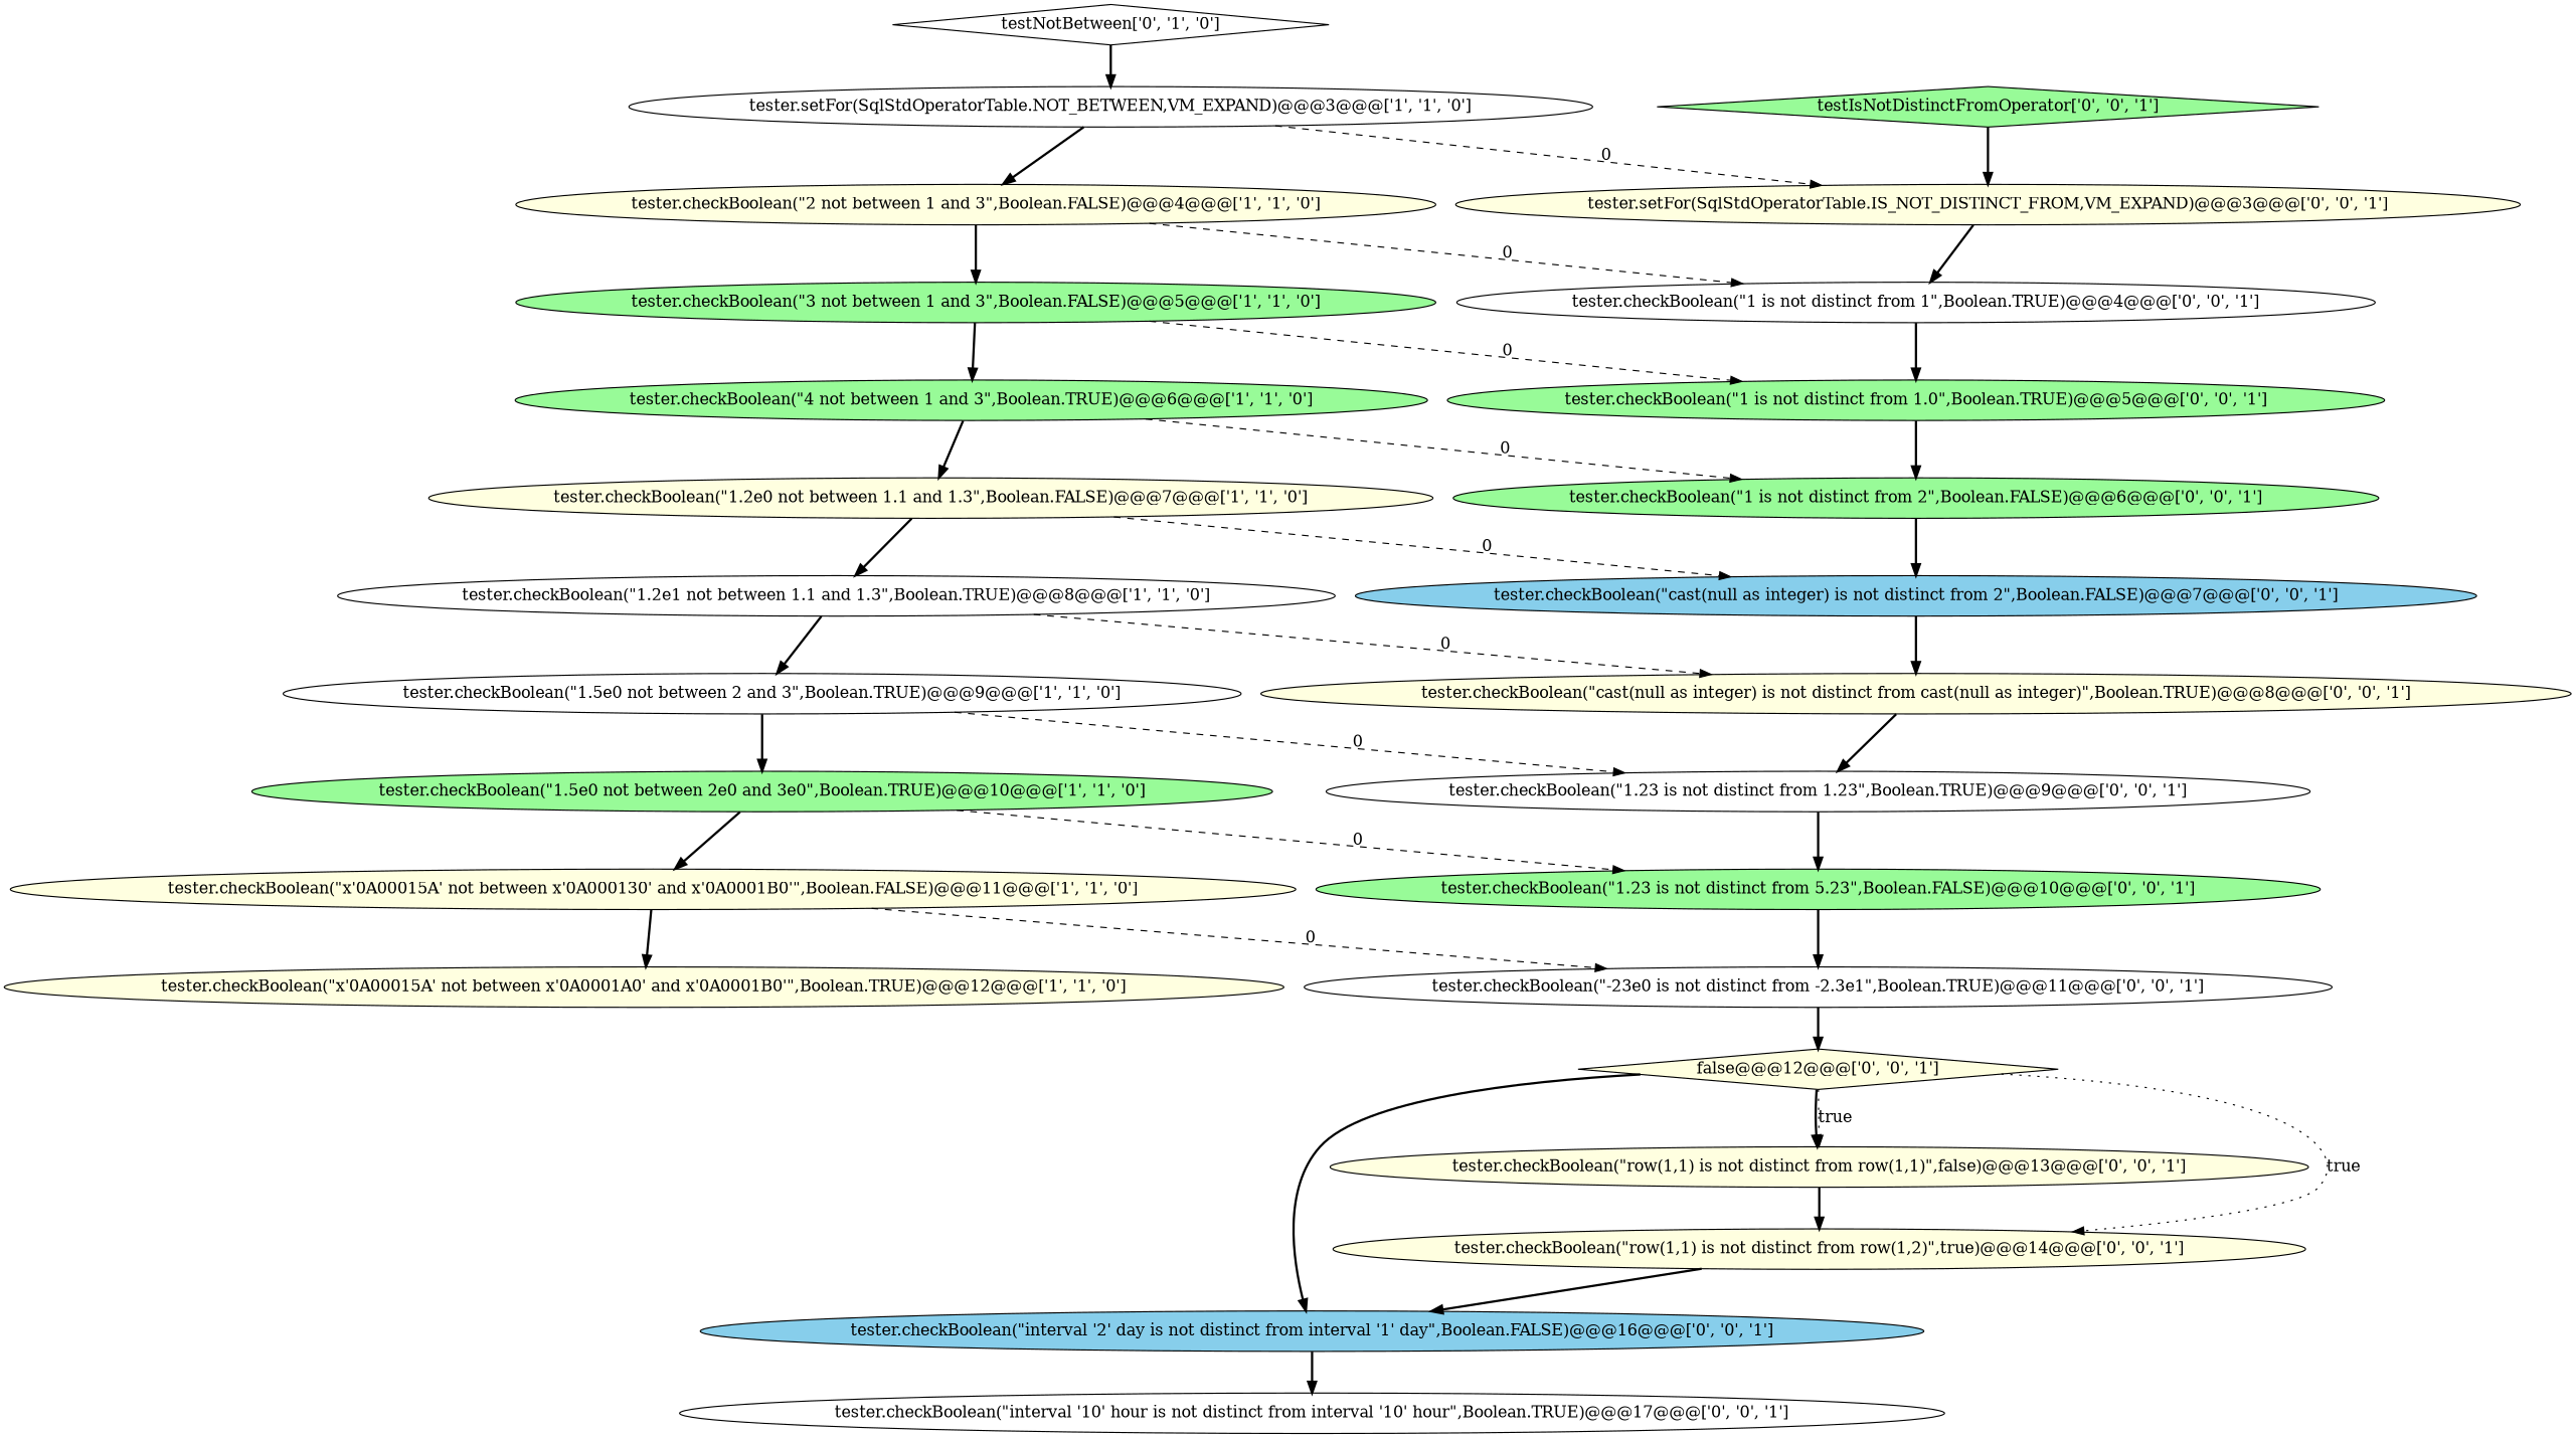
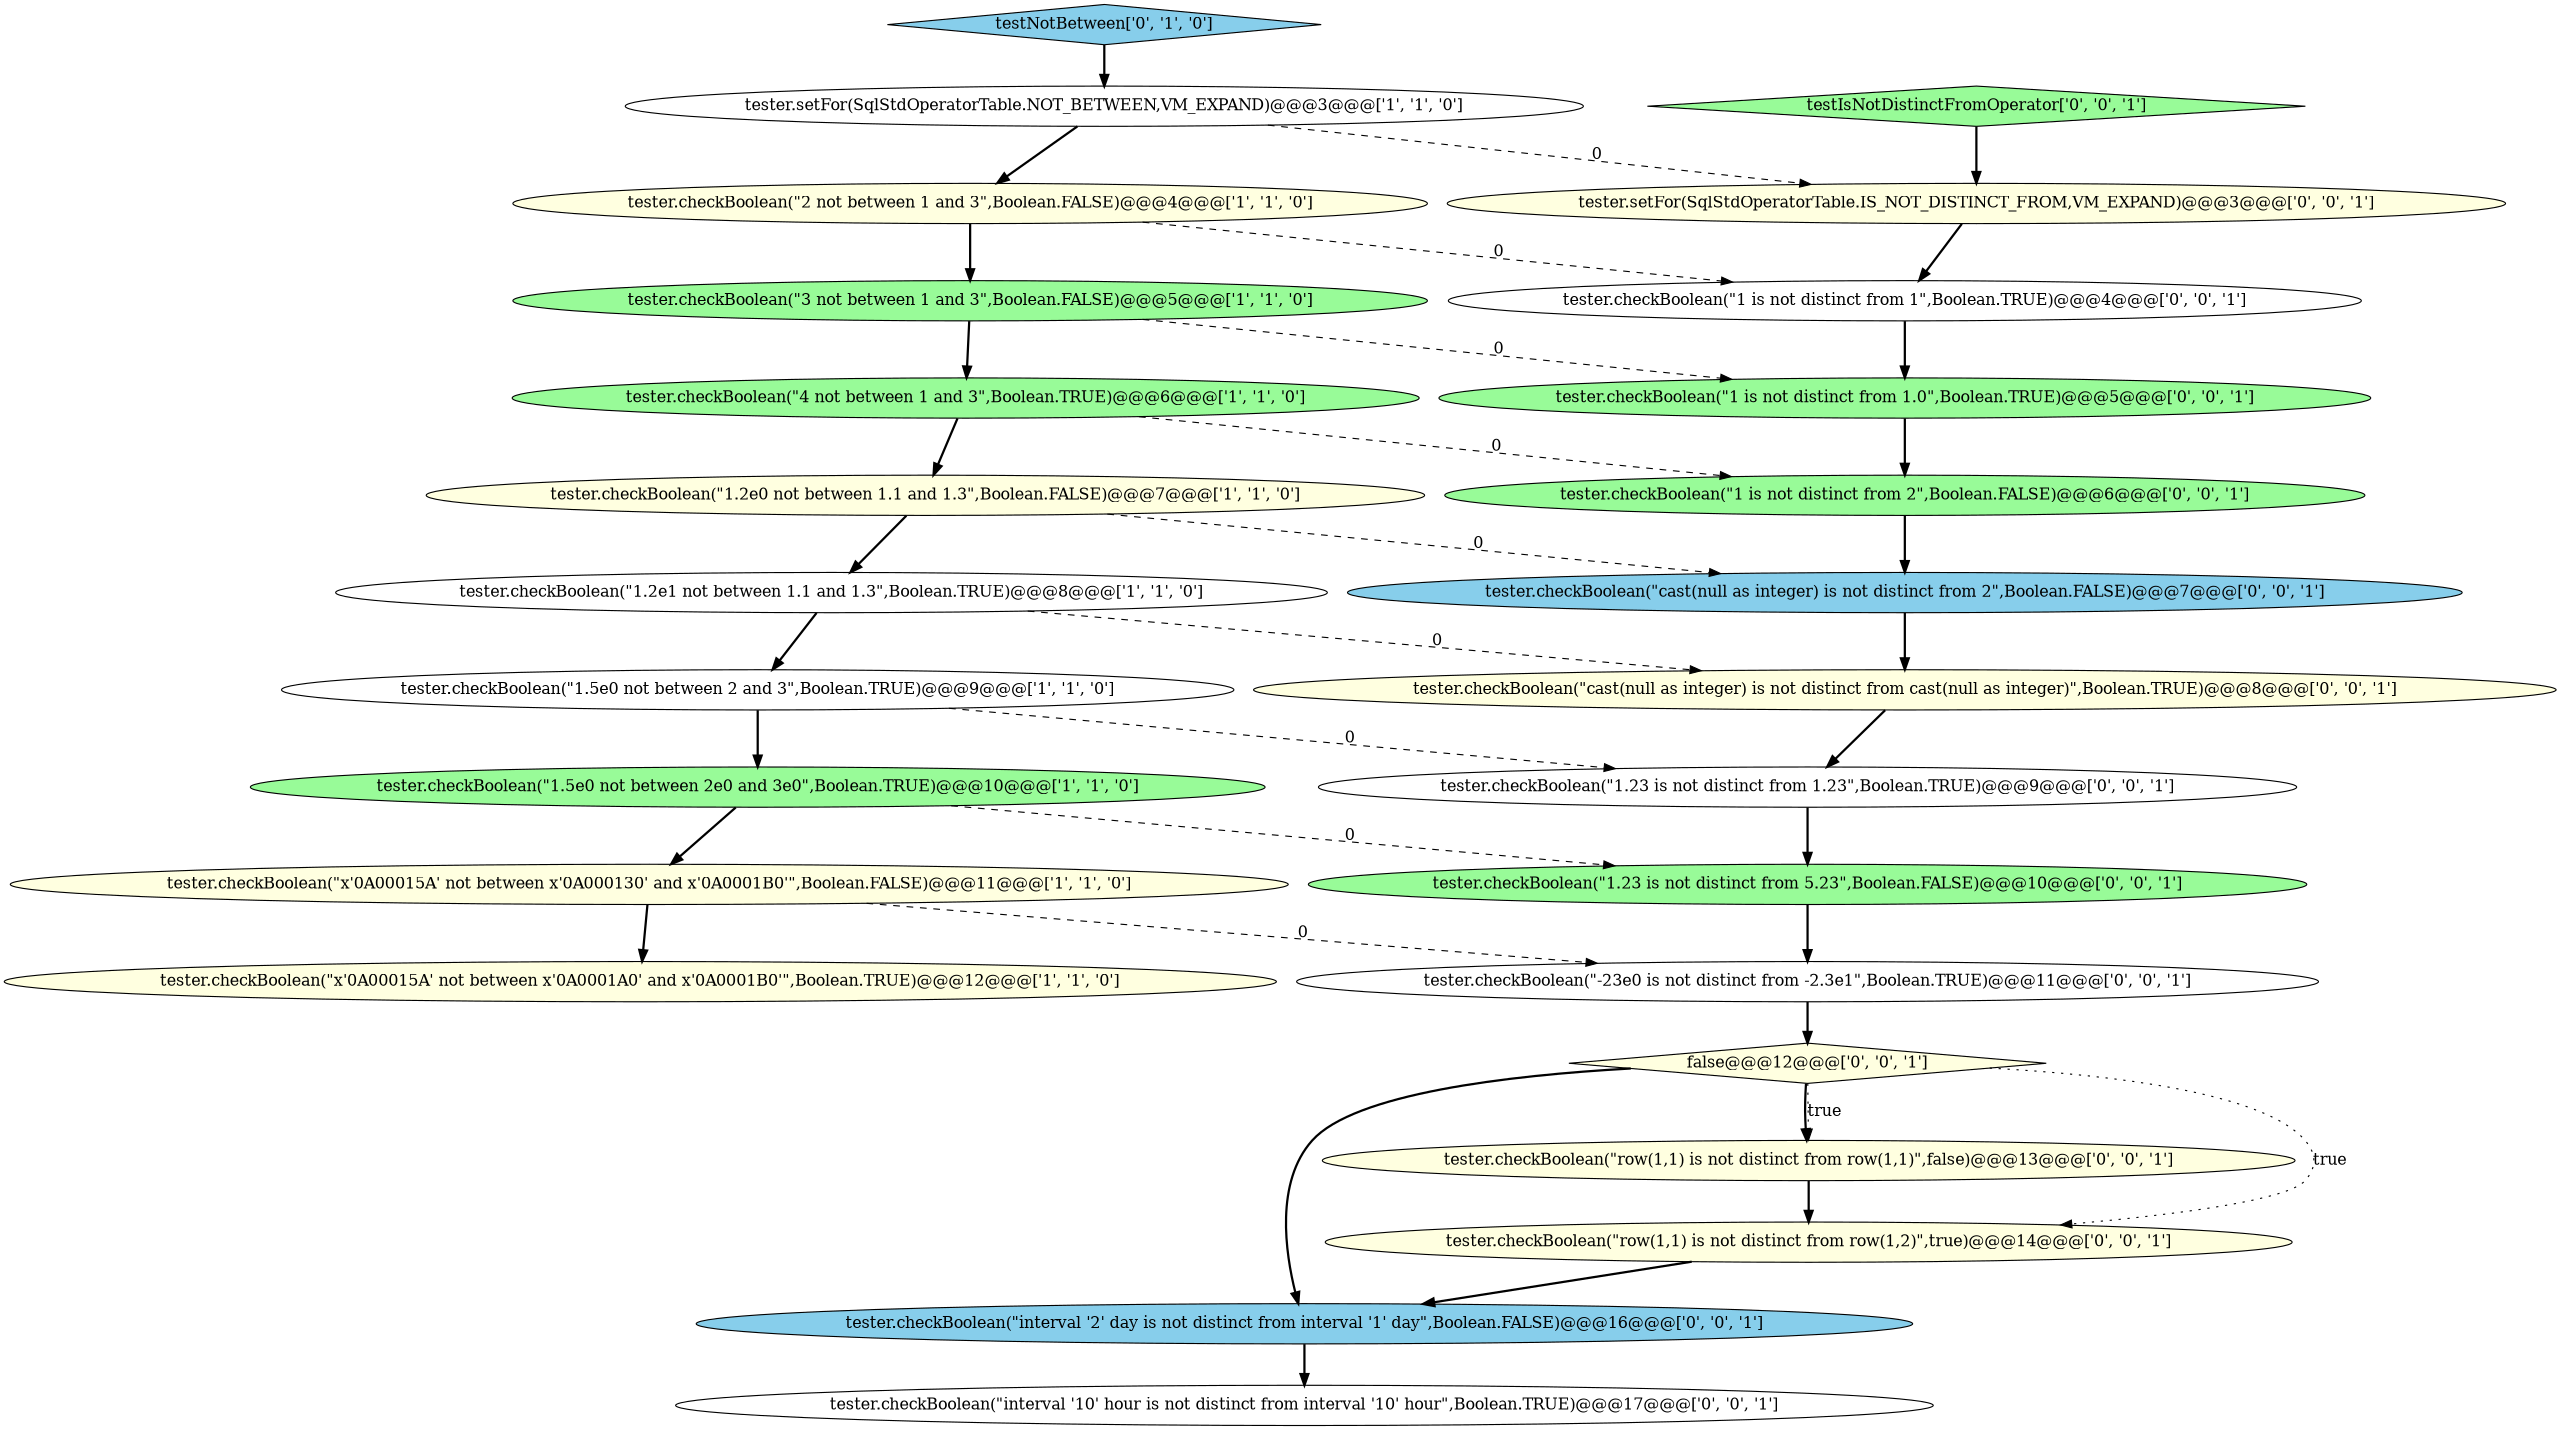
  digraph {
    node [fillcolor=lightyellow shape=ellipse style=filled]
    edge [style=bold]
    n1 [fillcolor=palegreen label="tester.checkBoolean(\"1.5e0 not between 2e0 and 3e0\",Boolean.TRUE)@@@10@@@['1', '1', '0']"]
    n2 [label="tester.checkBoolean(\"x'0A00015A' not between x'0A000130' and x'0A0001B0'\",Boolean.FALSE)@@@11@@@['1', '1', '0']"]
    n3 [fillcolor=palegreen label="tester.checkBoolean(\"1.23 is not distinct from 5.23\",Boolean.FALSE)@@@10@@@['0', '0', '1']"]
    n4 [fillcolor=white label="tester.checkBoolean(\"-23e0 is not distinct from -2.3e1\",Boolean.TRUE)@@@11@@@['0', '0', '1']"]
    n5 [label="tester.checkBoolean(\"x'0A00015A' not between x'0A0001A0' and x'0A0001B0'\",Boolean.TRUE)@@@12@@@['1', '1', '0']"]
    n6 [label="false@@@12@@@['0', '0', '1']" shape=diamond]
    n7 [fillcolor=palegreen label="tester.checkBoolean(\"1 is not distinct from 2\",Boolean.FALSE)@@@6@@@['0', '0', '1']"]
    n8 [fillcolor=skyblue label="tester.checkBoolean(\"cast(null as integer) is not distinct from 2\",Boolean.FALSE)@@@7@@@['0', '0', '1']"]
    n9 [label="tester.checkBoolean(\"cast(null as integer) is not distinct from cast(null as integer)\",Boolean.TRUE)@@@8@@@['0', '0', '1']"]
    n10 [fillcolor=white label="tester.checkBoolean(\"1.23 is not distinct from 1.23\",Boolean.TRUE)@@@9@@@['0', '0', '1']"]
    n11 [fillcolor=skyblue label="tester.checkBoolean(\"interval '2' day is not distinct from interval '1' day\",Boolean.FALSE)@@@16@@@['0', '0', '1']"]
    n12 [label="tester.checkBoolean(\"row(1,1) is not distinct from row(1,1)\",false)@@@13@@@['0', '0', '1']"]
    n13 [label="tester.checkBoolean(\"row(1,1) is not distinct from row(1,2)\",true)@@@14@@@['0', '0', '1']"]
    n14 [fillcolor=white label="tester.checkBoolean(\"interval '10' hour is not distinct from interval '10' hour\",Boolean.TRUE)@@@17@@@['0', '0', '1']"]
    n15 [fillcolor=white label="tester.setFor(SqlStdOperatorTable.NOT_BETWEEN,VM_EXPAND)@@@3@@@['1', '1', '0']"]
    n16 [label="tester.setFor(SqlStdOperatorTable.IS_NOT_DISTINCT_FROM,VM_EXPAND)@@@3@@@['0', '0', '1']"]
    n17 [label="tester.checkBoolean(\"2 not between 1 and 3\",Boolean.FALSE)@@@4@@@['1', '1', '0']"]
    n18 [fillcolor=white label="tester.checkBoolean(\"1 is not distinct from 1\",Boolean.TRUE)@@@4@@@['0', '0', '1']"]
    n19 [fillcolor=palegreen label="tester.checkBoolean(\"3 not between 1 and 3\",Boolean.FALSE)@@@5@@@['1', '1', '0']"]
    n20 [label="tester.checkBoolean(\"1.2e0 not between 1.1 and 1.3\",Boolean.FALSE)@@@7@@@['1', '1', '0']"]
    n21 [fillcolor=white label="tester.checkBoolean(\"1.2e1 not between 1.1 and 1.3\",Boolean.TRUE)@@@8@@@['1', '1', '0']"]
    n22 [fillcolor=white label="tester.checkBoolean(\"1.5e0 not between 2 and 3\",Boolean.TRUE)@@@9@@@['1', '1', '0']"]
    n23 [fillcolor=palegreen label="tester.checkBoolean(\"1 is not distinct from 1.0\",Boolean.TRUE)@@@5@@@['0', '0', '1']"]
    n24 [fillcolor=palegreen label="tester.checkBoolean(\"4 not between 1 and 3\",Boolean.TRUE)@@@6@@@['1', '1', '0']"]
-   n25 [fillcolor=white label="testNotBetween['0', '1', '0']" shape=diamond]
+   n25 [fillcolor=skyblue label="testNotBetween['0', '1', '0']" shape=diamond]
    n26 [fillcolor=palegreen label="testIsNotDistinctFromOperator['0', '0', '1']" shape=diamond]
    n1 -> n2
    n1 -> n3 [label=0 style=dashed]
    n2 -> n4 [label=0 style=dashed]
    n2 -> n5
    n3 -> n4
    n4 -> n6
    n6 -> n11
    n6 -> n12 [label=true style=dotted]
    n6 -> n12
    n6 -> n13 [label=true style=dotted]
    n7 -> n8
    n8 -> n9
    n9 -> n10
    n10 -> n3
    n11 -> n14
    n12 -> n13
    n13 -> n11
    n15 -> n16 [label=0 style=dashed]
    n15 -> n17
    n16 -> n18
    n17 -> n18 [label=0 style=dashed]
    n17 -> n19
    n18 -> n23
    n19 -> n23 [label=0 style=dashed]
    n19 -> n24
    n20 -> n8 [label=0 style=dashed]
    n20 -> n21
    n21 -> n9 [label=0 style=dashed]
    n21 -> n22
    n22 -> n1
    n22 -> n10 [label=0 style=dashed]
    n23 -> n7
    n24 -> n7 [label=0 style=dashed]
    n24 -> n20
    n25 -> n15
    n26 -> n16
  }
